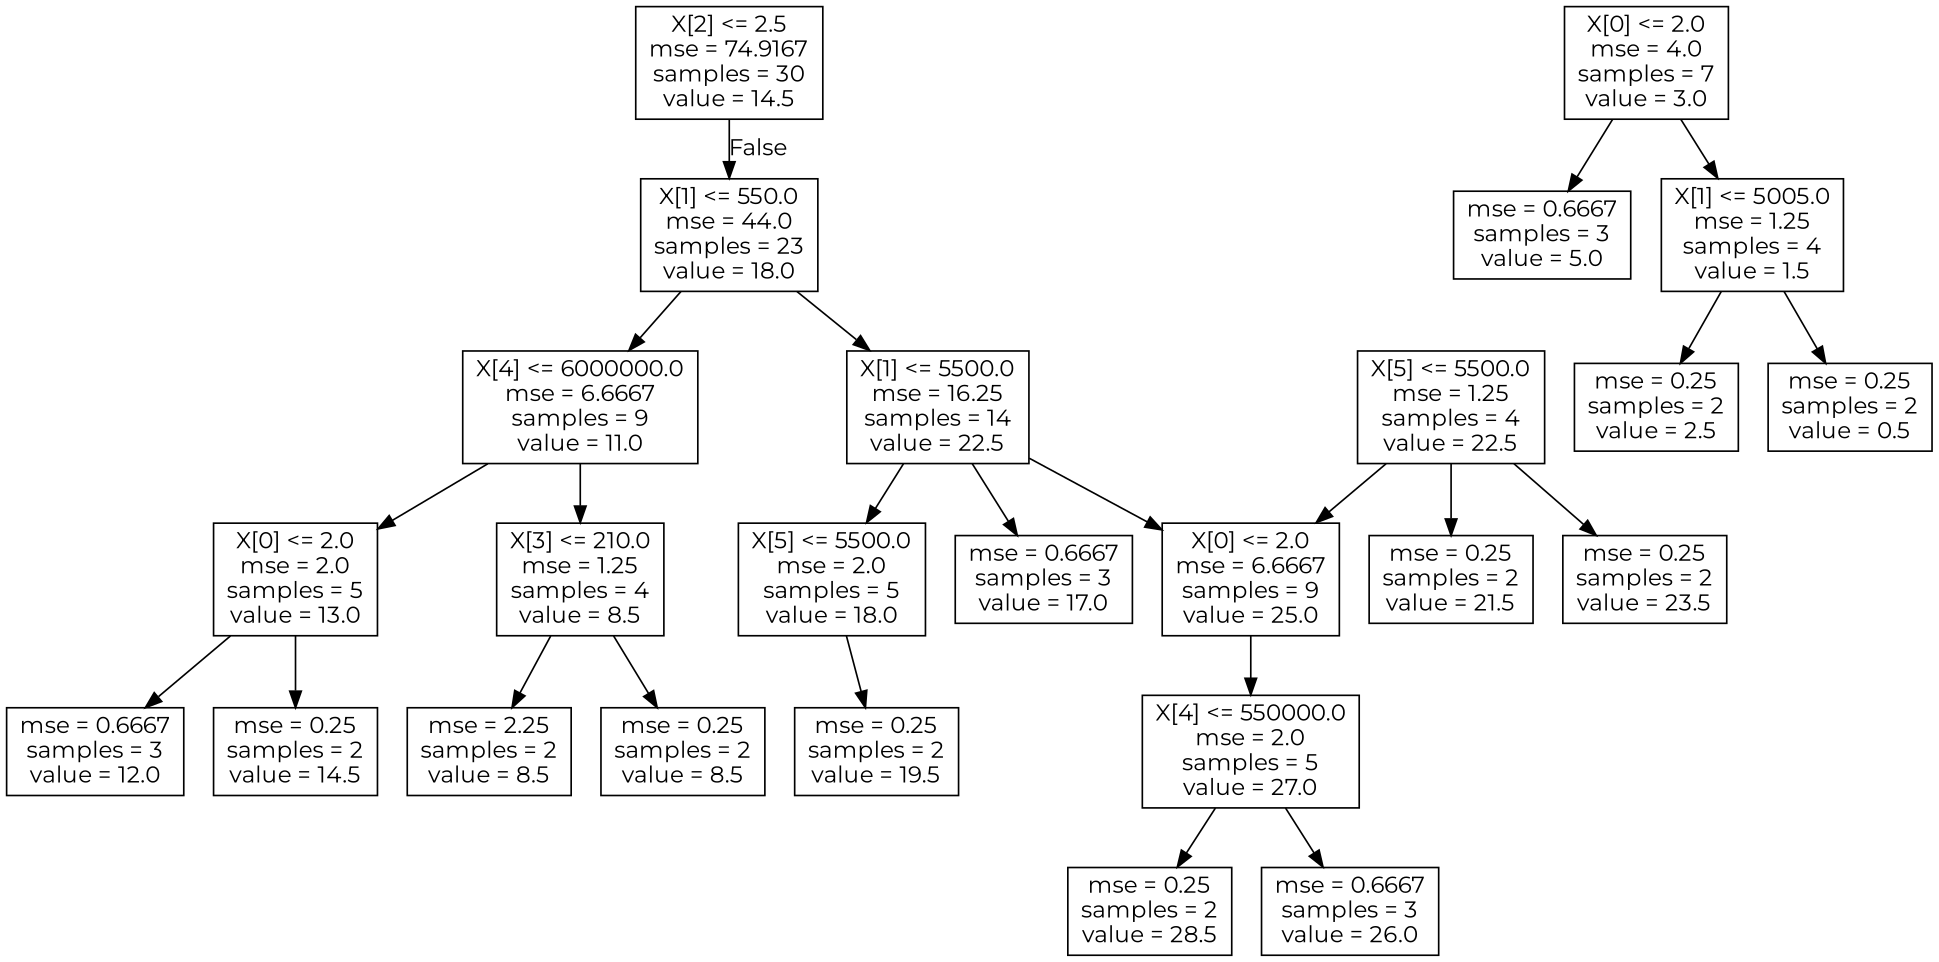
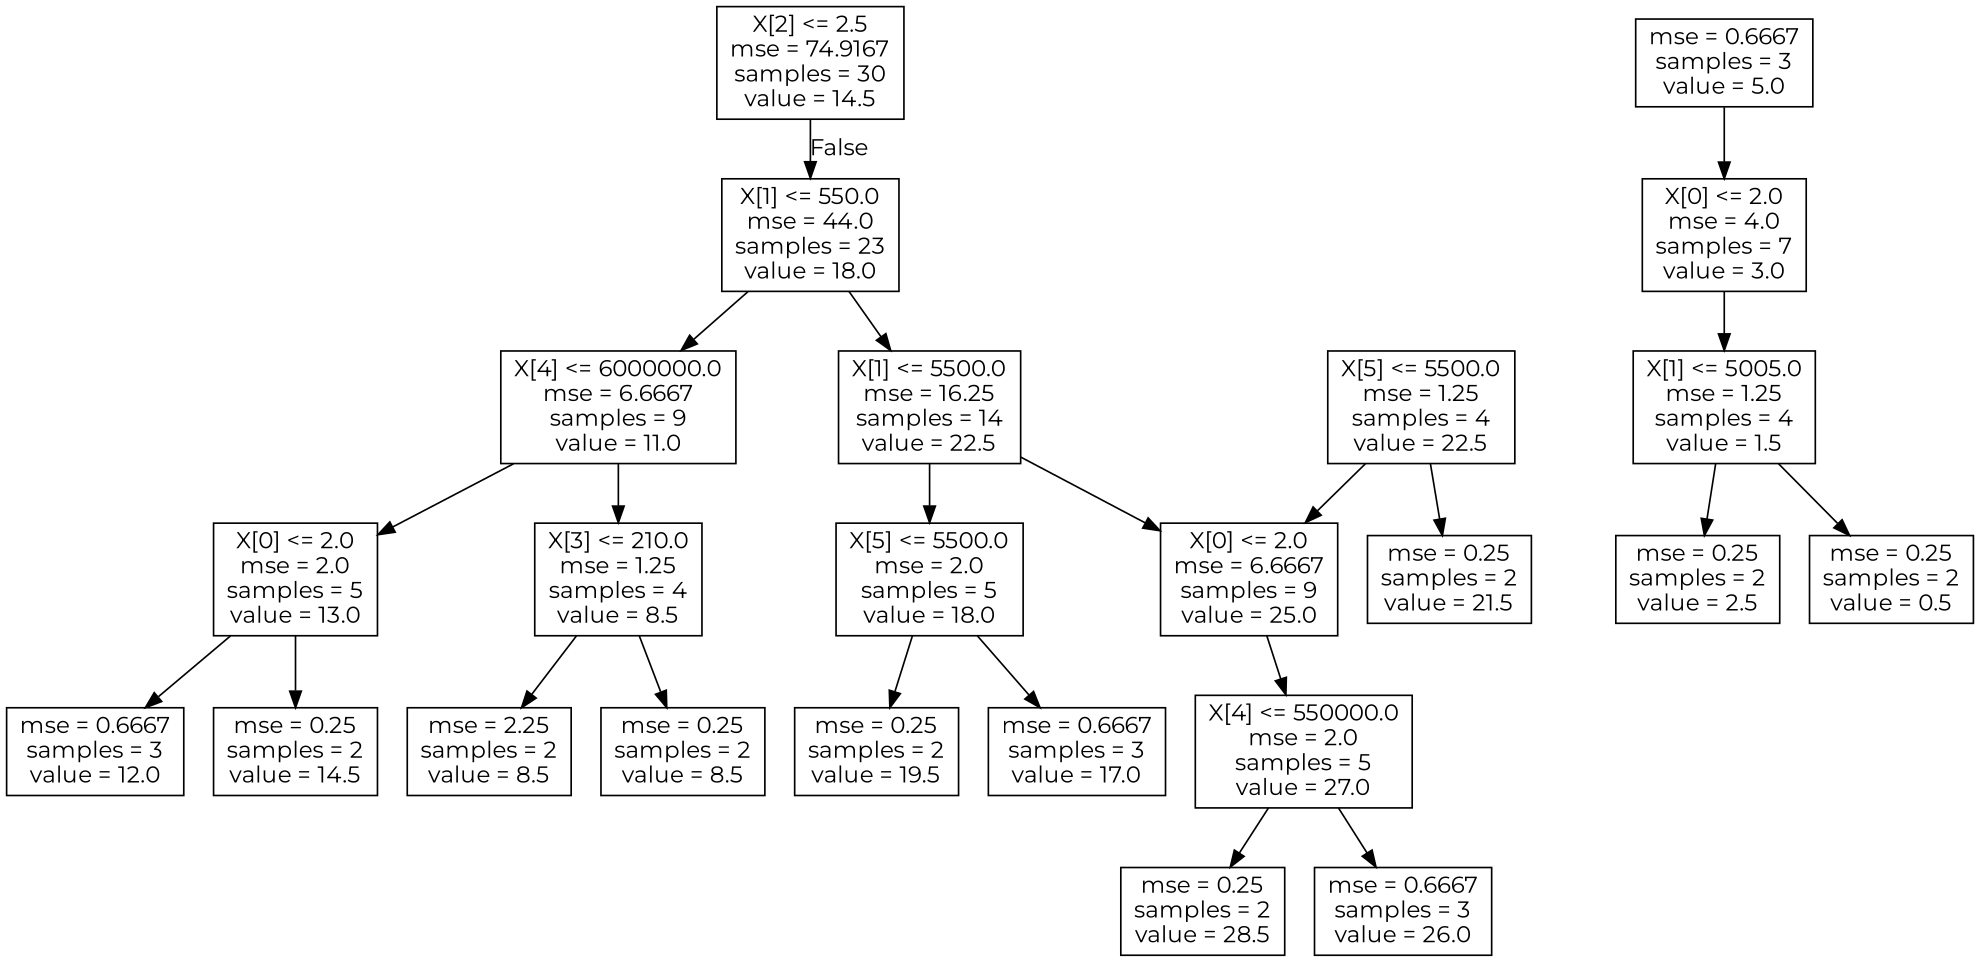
  digraph {
    fontname=Montserrat
    node [fontname=Montserrat shape=box]
    edge [fontname=Montserrat]
    n1 [label="X[2] <= 2.5\nmse = 74.9167\nsamples = 30\nvalue = 14.5"]
    n2 [label="X[1] <= 550.0\nmse = 44.0\nsamples = 23\nvalue = 18.0"]
    n3 [label="X[0] <= 2.0\nmse = 4.0\nsamples = 7\nvalue = 3.0"]
    n4 [label="mse = 0.6667\nsamples = 3\nvalue = 5.0"]
    n5 [label="X[1] <= 5005.0\nmse = 1.25\nsamples = 4\nvalue = 1.5"]
    n6 [label="X[4] <= 6000000.0\nmse = 6.6667\nsamples = 9\nvalue = 11.0"]
    n7 [label="X[1] <= 5500.0\nmse = 16.25\nsamples = 14\nvalue = 22.5"]
    n8 [label="mse = 0.25\nsamples = 2\nvalue = 2.5"]
    n9 [label="mse = 0.25\nsamples = 2\nvalue = 0.5"]
    n10 [label="X[0] <= 2.0\nmse = 2.0\nsamples = 5\nvalue = 13.0"]
    n11 [label="X[3] <= 210.0\nmse = 1.25\nsamples = 4\nvalue = 8.5"]
    n12 [label="X[5] <= 5500.0\nmse = 2.0\nsamples = 5\nvalue = 18.0"]
    n13 [label="X[0] <= 2.0\nmse = 6.6667\nsamples = 9\nvalue = 25.0"]
    n14 [label="mse = 0.6667\nsamples = 3\nvalue = 12.0"]
    n15 [label="mse = 0.25\nsamples = 2\nvalue = 14.5"]
    n16 [label="mse = 2.25\nsamples = 2\nvalue = 8.5"]
    n17 [label="mse = 0.25\nsamples = 2\nvalue = 8.5"]
    n18 [label="mse = 0.25\nsamples = 2\nvalue = 19.5"]
    n19 [label="mse = 0.6667\nsamples = 3\nvalue = 17.0"]
    n20 [label="X[4] <= 550000.0\nmse = 2.0\nsamples = 5\nvalue = 27.0"]
    n21 [label="X[5] <= 5500.0\nmse = 1.25\nsamples = 4\nvalue = 22.5"]
    n22 [label="mse = 0.25\nsamples = 2\nvalue = 21.5"]
-   n23 [label="mse = 0.25\nsamples = 2\nvalue = 23.5"]
    n24 [label="mse = 0.25\nsamples = 2\nvalue = 28.5"]
    n25 [label="mse = 0.6667\nsamples = 3\nvalue = 26.0"]
    n1 -> n2 [headlabel=False labelangle=-45 labeldistance=2.5]
    n2 -> n6
    n2 -> n7
-   n3 -> n4
+   n4 -> n3
    n3 -> n5
    n5 -> n8
    n5 -> n9
    n6 -> n10
    n6 -> n11
    n7 -> n12
    n7 -> n13
    n10 -> n14
    n10 -> n15
    n11 -> n16
    n11 -> n17
    n12 -> n18
-   n7 -> n19
+   n12 -> n19
    n13 -> n20
    n20 -> n24
    n20 -> n25
    n21 -> n13
    n21 -> n22
-   n21 -> n23
  }
